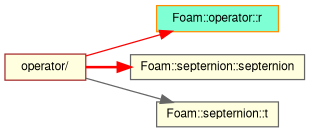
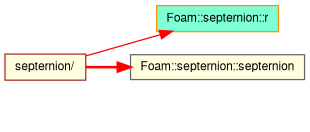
  digraph {
    rankdir=LR
    node [color=gray40 fillcolor=lightyellow fontname=FreeSans fontsize=10 shape=record style=filled]
    edge [color=red fontname=FreeSans fontsize=10 labelfontname=FreeSans labelfontsize=10 style=solid]
-   n1 [color=brown fontcolor=black height=0.2 label="operator/" width=0.4]
-   n2 [color=darkorange fillcolor=aquamarine height=0.2 label="Foam::operator::r" width=0.4]
+   n1 [color=brown fontcolor=black height=0.2 label="septernion/" width=0.4]
+   n2 [color=darkorange fillcolor=aquamarine height=0.2 label="Foam::septernion::r" width=0.4]
    n3 [height=0.2 label="Foam::septernion::septernion" width=0.4]
-   n4 [height=0.2 label="Foam::septernion::t" width=0.4]
    n1 -> n2
    n1 -> n3 [style=bold]
-   n1 -> n4 [color=gray40]
  }
